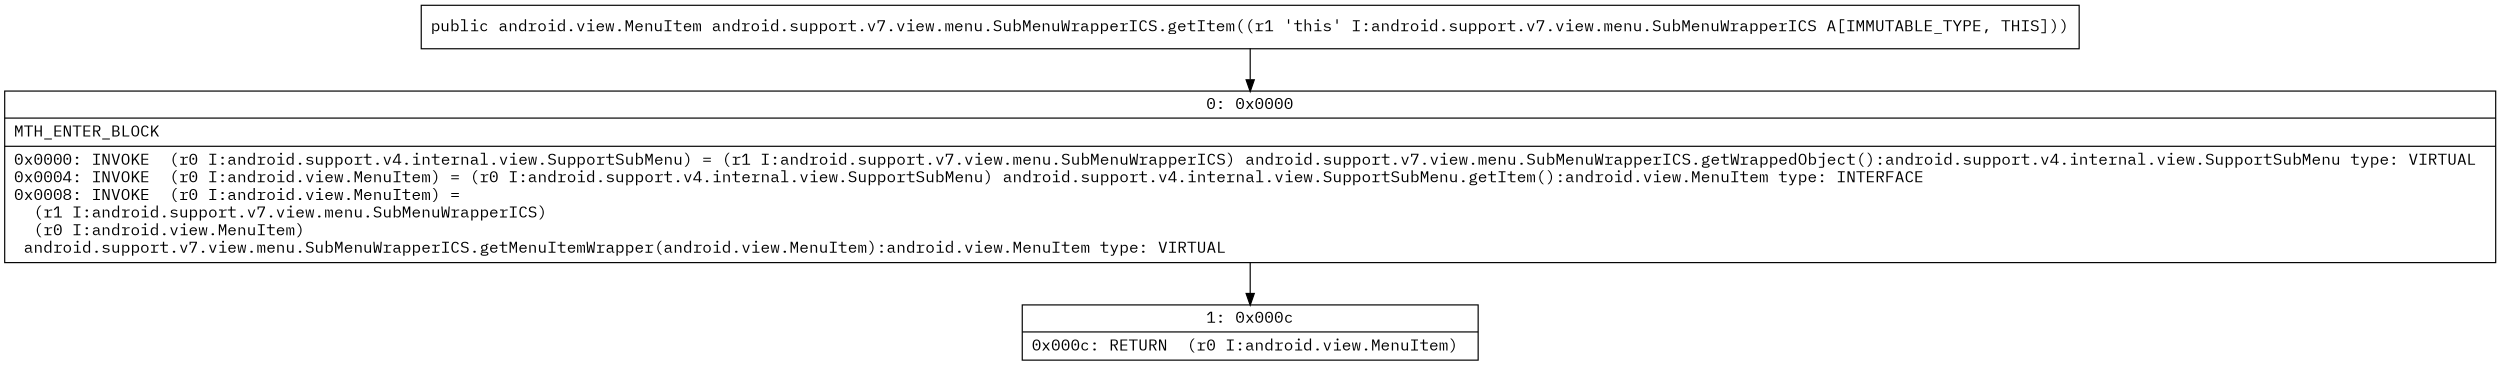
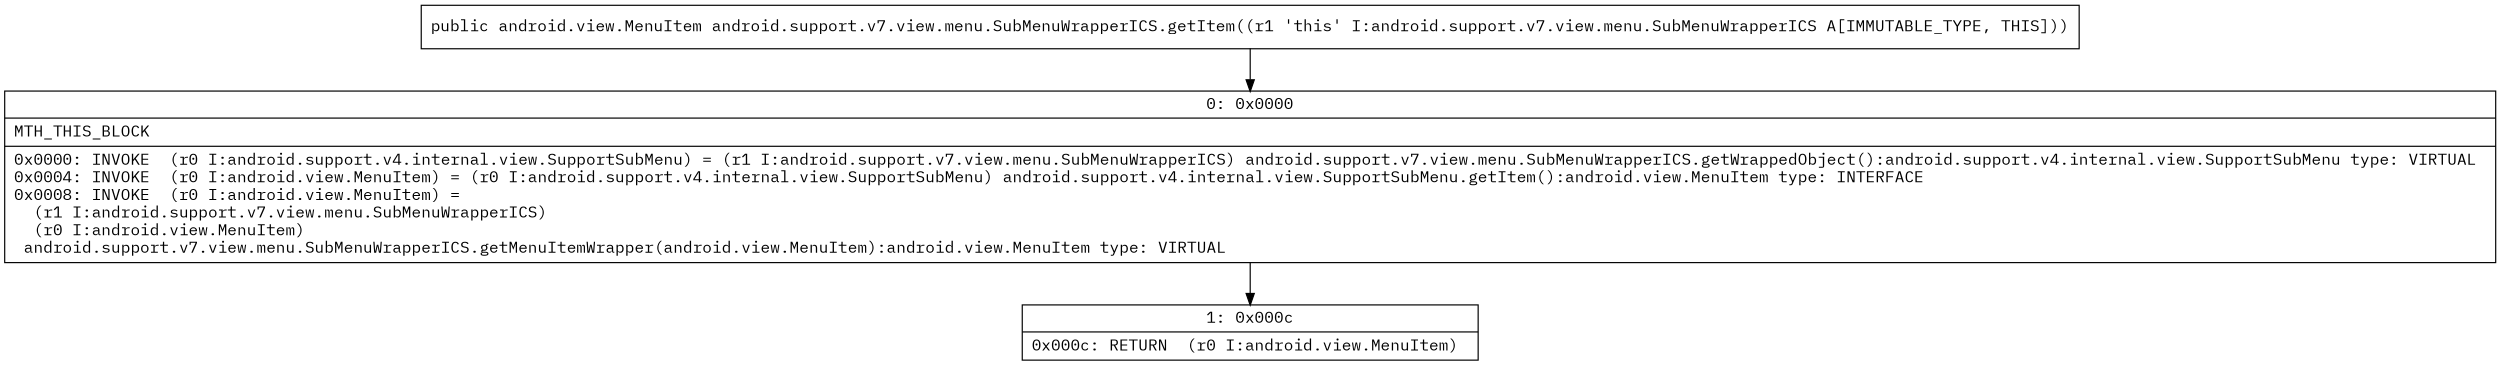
  digraph {
    fontname="IBM Plex Mono"
    node [shape=record fontname="IBM Plex Mono"]
    edge [fontname="IBM Plex Mono"]
-   n1 [label="{0\:\ 0x0000|MTH_ENTER_BLOCK\l|0x0000: INVOKE  (r0 I:android.support.v4.internal.view.SupportSubMenu) = (r1 I:android.support.v7.view.menu.SubMenuWrapperICS) android.support.v7.view.menu.SubMenuWrapperICS.getWrappedObject():android.support.v4.internal.view.SupportSubMenu type: VIRTUAL \l0x0004: INVOKE  (r0 I:android.view.MenuItem) = (r0 I:android.support.v4.internal.view.SupportSubMenu) android.support.v4.internal.view.SupportSubMenu.getItem():android.view.MenuItem type: INTERFACE \l0x0008: INVOKE  (r0 I:android.view.MenuItem) = \l  (r1 I:android.support.v7.view.menu.SubMenuWrapperICS)\l  (r0 I:android.view.MenuItem)\l android.support.v7.view.menu.SubMenuWrapperICS.getMenuItemWrapper(android.view.MenuItem):android.view.MenuItem type: VIRTUAL \l}"]
+   n1 [label="{0\:\ 0x0000|MTH_THIS_BLOCK\l|0x0000: INVOKE  (r0 I:android.support.v4.internal.view.SupportSubMenu) = (r1 I:android.support.v7.view.menu.SubMenuWrapperICS) android.support.v7.view.menu.SubMenuWrapperICS.getWrappedObject():android.support.v4.internal.view.SupportSubMenu type: VIRTUAL \l0x0004: INVOKE  (r0 I:android.view.MenuItem) = (r0 I:android.support.v4.internal.view.SupportSubMenu) android.support.v4.internal.view.SupportSubMenu.getItem():android.view.MenuItem type: INTERFACE \l0x0008: INVOKE  (r0 I:android.view.MenuItem) = \l  (r1 I:android.support.v7.view.menu.SubMenuWrapperICS)\l  (r0 I:android.view.MenuItem)\l android.support.v7.view.menu.SubMenuWrapperICS.getMenuItemWrapper(android.view.MenuItem):android.view.MenuItem type: VIRTUAL \l}"]
    n2 [label="{1\:\ 0x000c|0x000c: RETURN  (r0 I:android.view.MenuItem) \l}"]
    n3 [label="{public android.view.MenuItem android.support.v7.view.menu.SubMenuWrapperICS.getItem((r1 'this' I:android.support.v7.view.menu.SubMenuWrapperICS A[IMMUTABLE_TYPE, THIS])) }"]
    n1 -> n2
    n3 -> n1
  }
